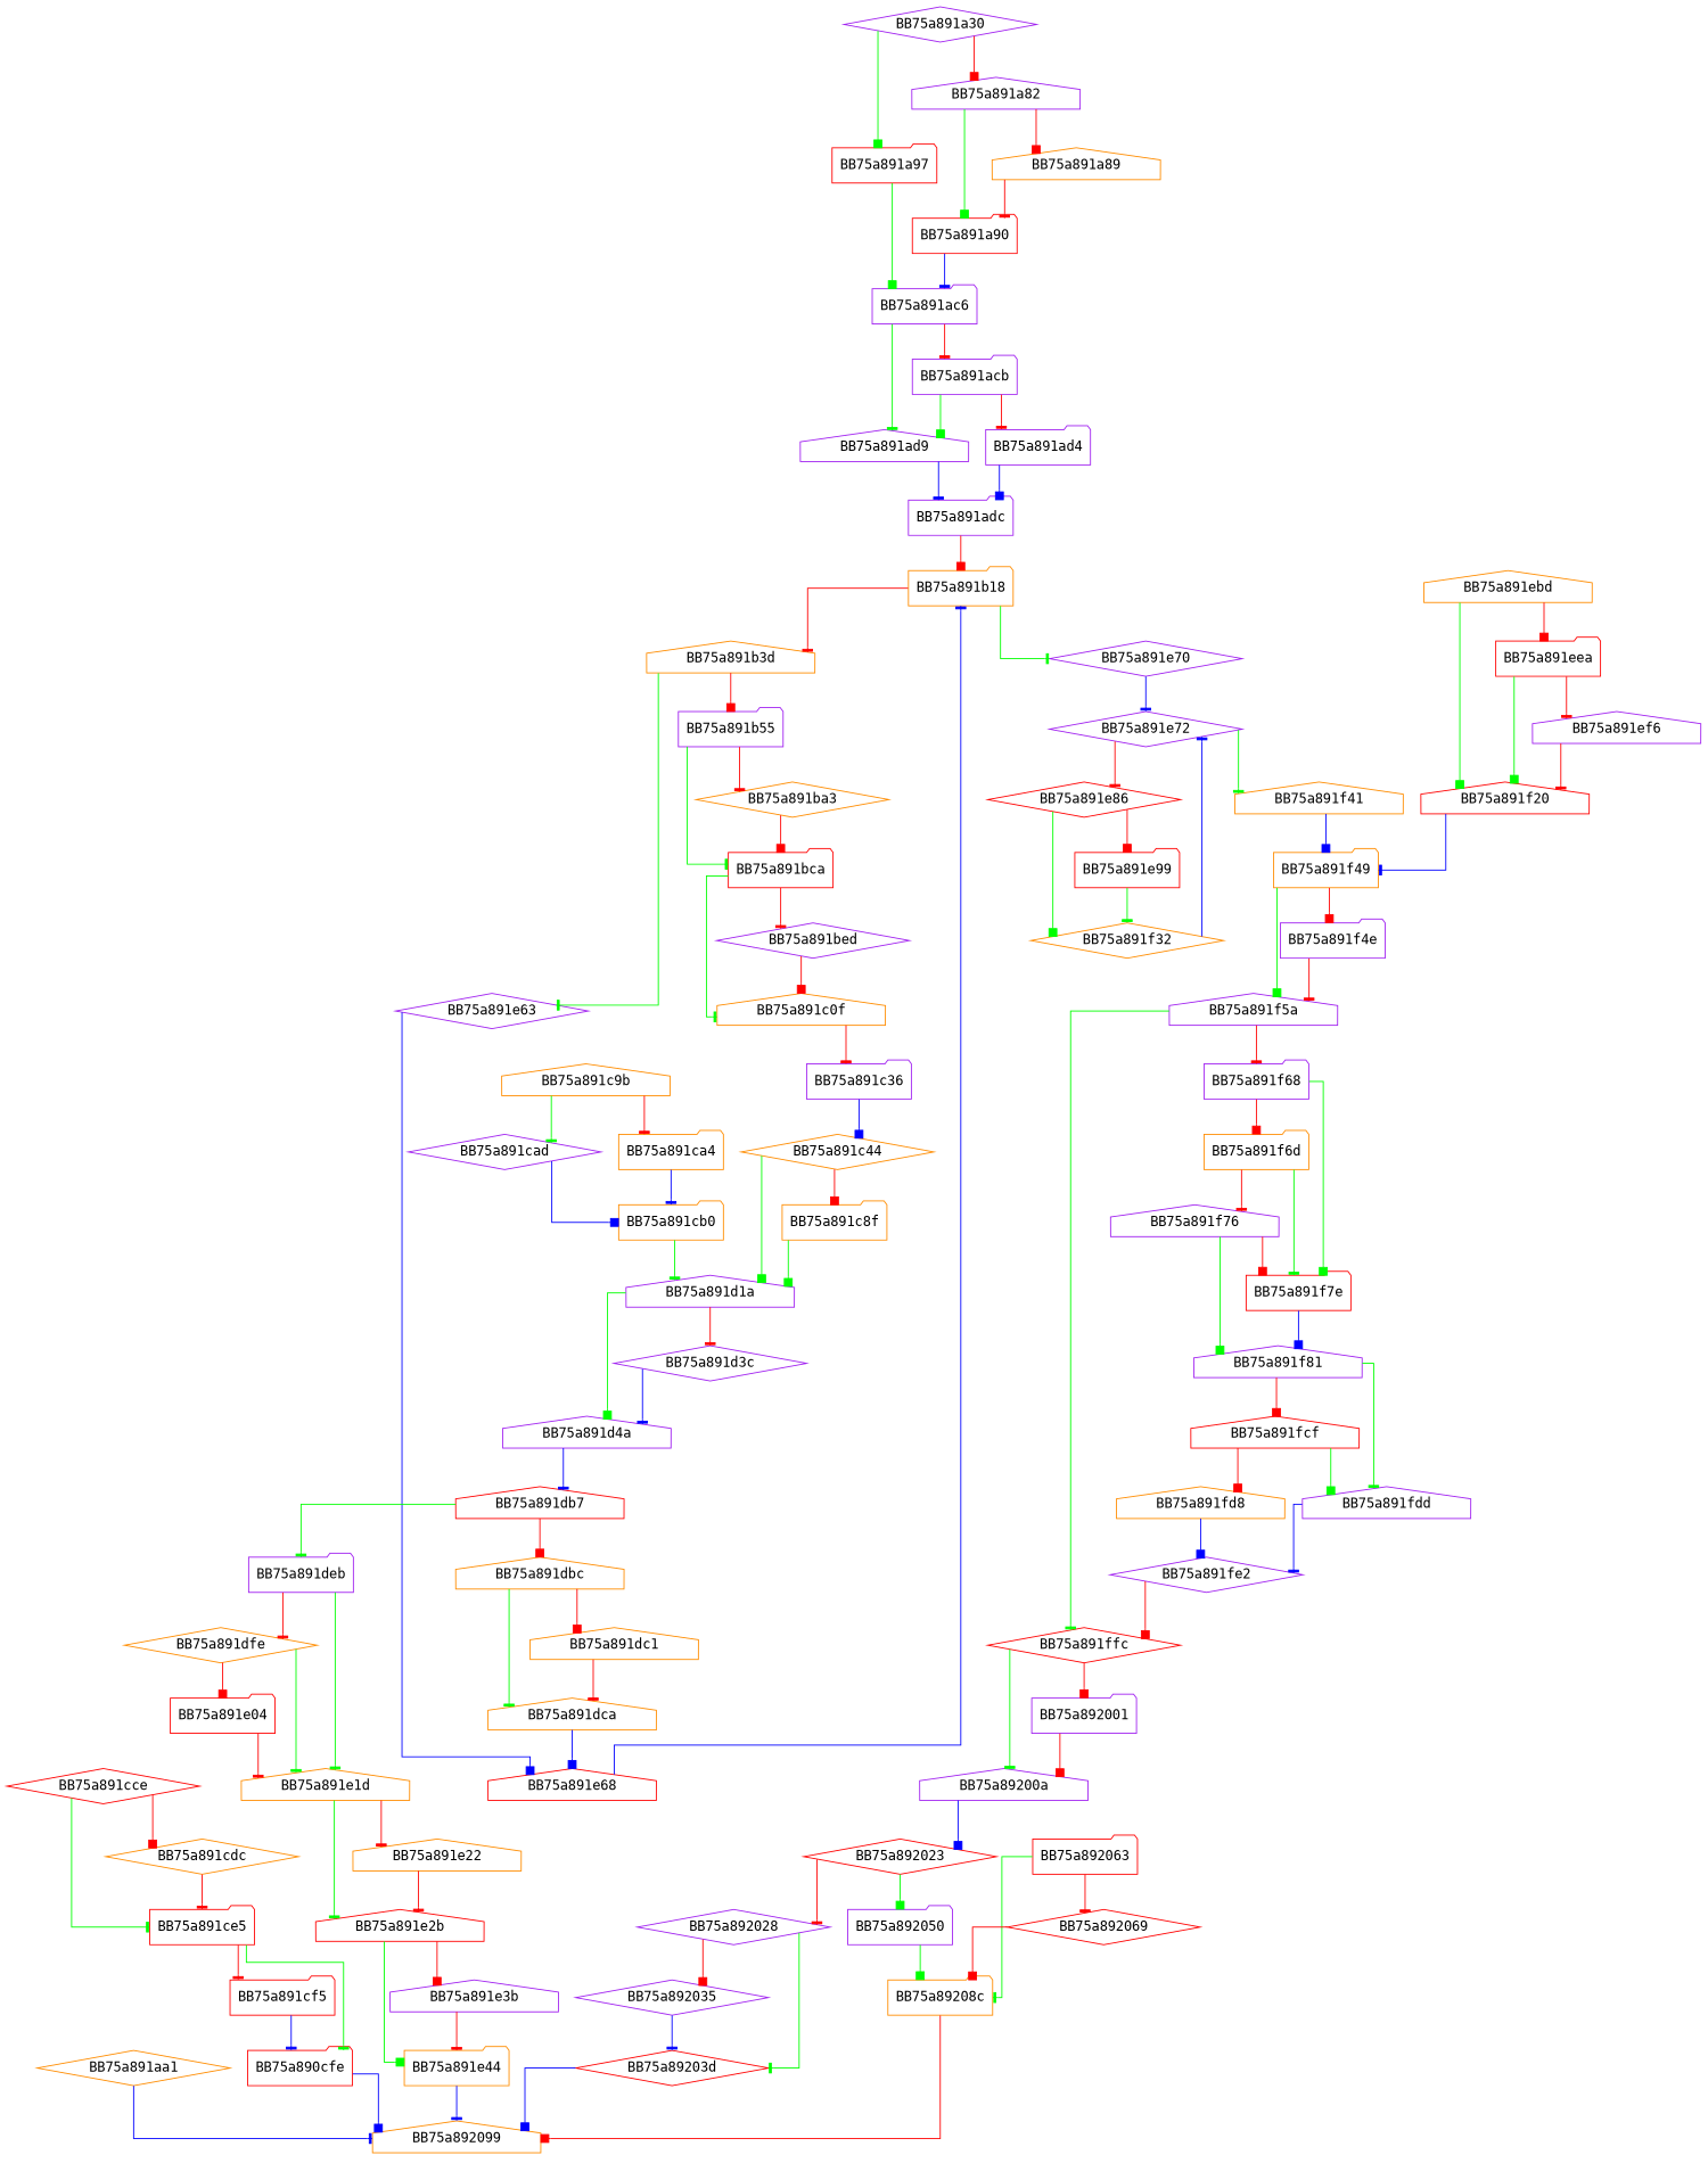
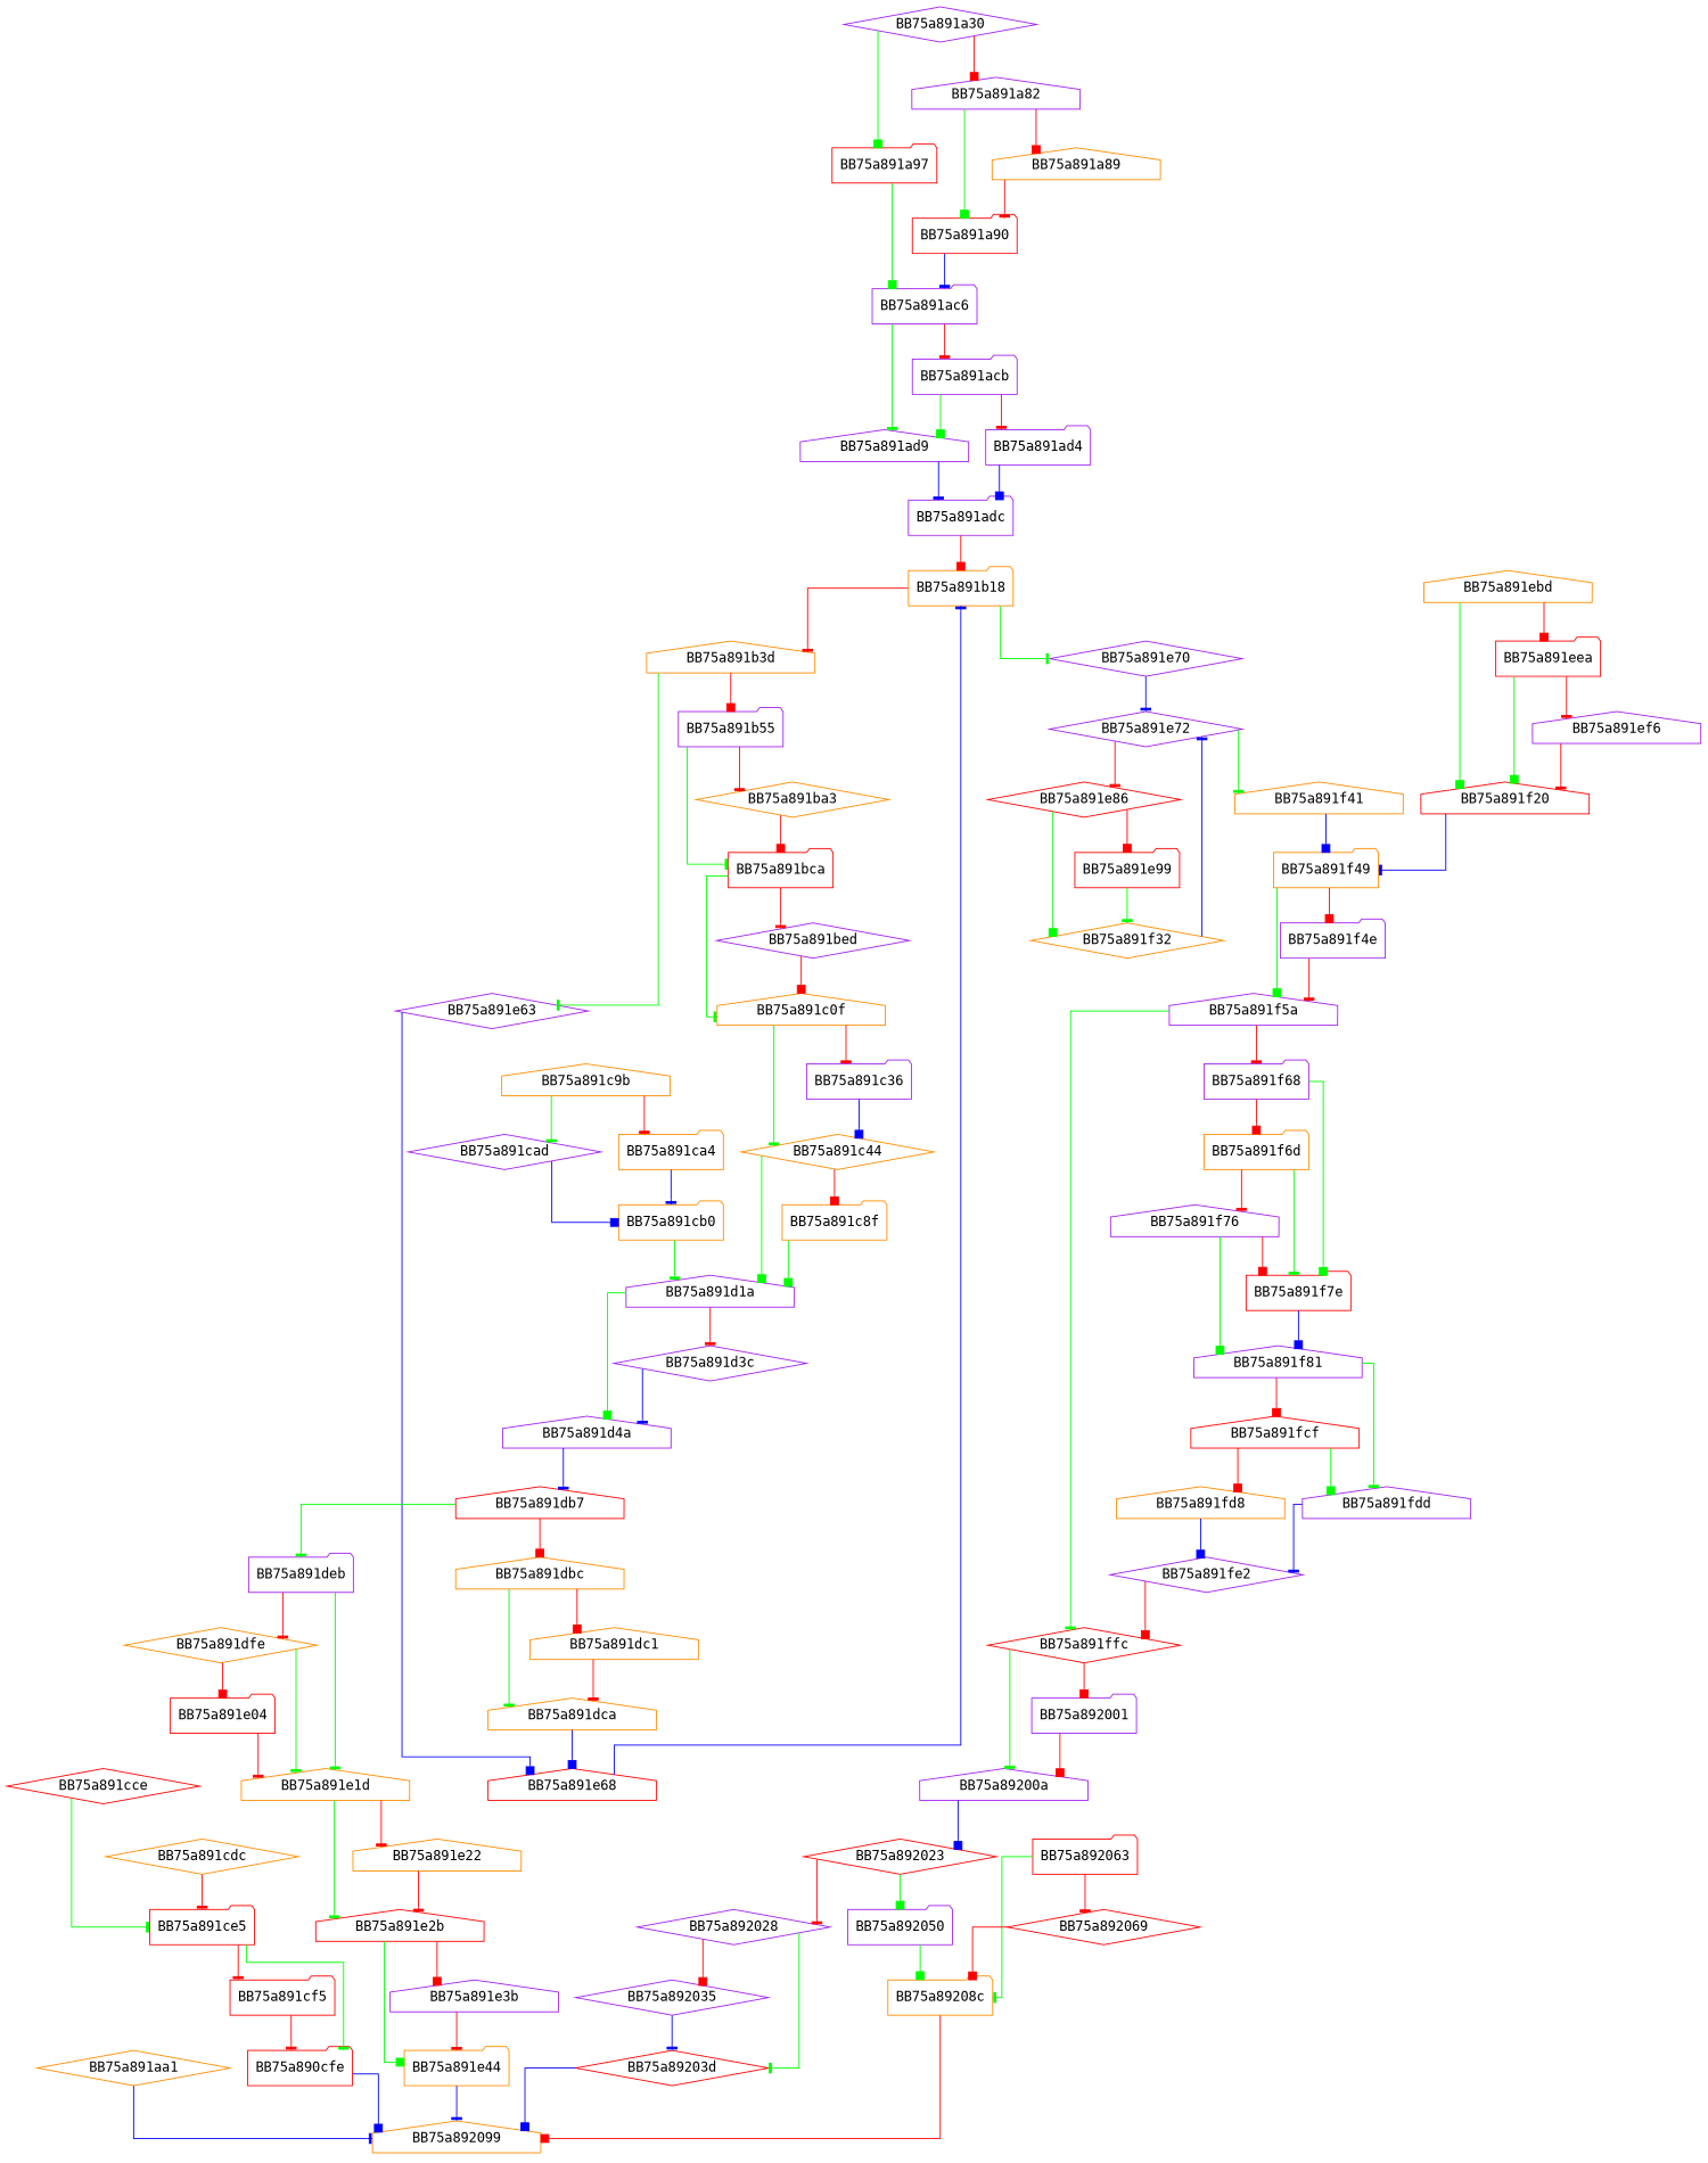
  digraph {
    fontname="DejaVu Sans Mono"
    splines=ortho
    node [color=purple fontname="DejaVu Sans Mono" shape=folder]
    edge [arrowhead=tee color=red fontname="DejaVu Sans Mono"]
    BB75a891a30 [shape=diamond]
    BB75a891a97 [color=red]
    BB75a891a82 [shape=house]
    BB75a891ac6
    BB75a891a90 [color=red]
    BB75a891a89 [color=darkorange shape=house]
    BB75a891ad9 [shape=house]
    BB75a891acb
    BB75a891aa1 [color=darkorange shape=diamond]
    BB75a892099 [color=darkorange shape=house]
    BB75a891adc
    BB75a891ad4
    BB75a891b18 [color=darkorange]
    BB75a891e70 [shape=diamond]
    BB75a891b3d [color=darkorange shape=house]
    BB75a891e72 [shape=diamond]
    BB75a891e63 [shape=diamond]
    BB75a891b55
    BB75a891f41 [color=darkorange shape=house]
    BB75a891e86 [color=red shape=diamond]
    BB75a891e68 [color=red shape=house]
    BB75a891bca [color=red]
    BB75a891ba3 [color=darkorange shape=diamond]
    BB75a891c0f [color=darkorange shape=house]
    BB75a891bed [shape=diamond]
    BB75a891c44 [color=darkorange shape=diamond]
    BB75a891c36
    BB75a891d1a [shape=house]
    BB75a891c8f [color=darkorange]
    BB75a891d4a [shape=house]
    BB75a891d3c [shape=diamond]
    BB75a891db7 [color=red shape=house]
    BB75a891c9b [color=darkorange shape=house]
    BB75a891cad [shape=diamond]
    BB75a891ca4 [color=darkorange]
    BB75a891cb0 [color=darkorange]
    BB75a891cce [color=red shape=diamond]
    BB75a891ce5 [color=red]
    BB75a891cdc [color=darkorange shape=diamond]
    n40 [color=red label=BB75a890cfe]
    BB75a891cf5 [color=red]
    BB75a891deb
    BB75a891dbc [color=darkorange shape=house]
    BB75a891e1d [color=darkorange shape=house]
    BB75a891dfe [color=darkorange shape=diamond]
    BB75a891dca [color=darkorange shape=house]
    BB75a891dc1 [color=darkorange shape=house]
    BB75a891e2b [color=red shape=house]
    BB75a891e22 [color=darkorange shape=house]
    BB75a891e04 [color=red]
    BB75a891e44 [color=darkorange]
    BB75a891e3b [shape=house]
    BB75a891f49 [color=darkorange]
    BB75a891f32 [color=darkorange shape=diamond]
    BB75a891e99 [color=red]
    BB75a891f5a [shape=house]
    BB75a891f4e
    BB75a891ebd [color=darkorange shape=house]
    BB75a891f20 [color=red shape=house]
    BB75a891eea [color=red]
    BB75a891ef6 [shape=house]
    BB75a891ffc [color=red shape=diamond]
    BB75a891f68
    BB75a89200a [shape=house]
    BB75a892001
    BB75a891f7e [color=red]
    BB75a891f6d [color=darkorange]
    BB75a892023 [color=red shape=diamond]
    BB75a891f81 [shape=house]
    BB75a891f76 [shape=house]
    BB75a891fdd [shape=house]
    BB75a891fcf [color=red shape=house]
    BB75a891fe2 [shape=diamond]
    BB75a891fd8 [color=darkorange shape=house]
    BB75a892050
    BB75a892028 [shape=diamond]
    BB75a89208c [color=darkorange]
    BB75a89203d [color=red shape=diamond]
    BB75a892035 [shape=diamond]
    BB75a892063 [color=red]
    BB75a892069 [color=red shape=diamond]
    BB75a891a30 -> BB75a891a97 [arrowhead=box color=green]
    BB75a891a30 -> BB75a891a82 [arrowhead=box]
    BB75a891a97 -> BB75a891ac6 [arrowhead=box color=green]
    BB75a891a82 -> BB75a891a90 [arrowhead=box color=green]
    BB75a891a82 -> BB75a891a89 [arrowhead=box]
    BB75a891ac6 -> BB75a891ad9 [color=green]
    BB75a891ac6 -> BB75a891acb
    BB75a891a90 -> BB75a891ac6 [color=blue]
    BB75a891a89 -> BB75a891a90
    BB75a891ad9 -> BB75a891adc [color=blue]
    BB75a891acb -> BB75a891ad9 [arrowhead=box color=green]
    BB75a891acb -> BB75a891ad4
    BB75a891aa1 -> BB75a892099 [color=blue]
    BB75a891adc -> BB75a891b18 [arrowhead=box]
    BB75a891ad4 -> BB75a891adc [arrowhead=box color=blue]
    BB75a891b18 -> BB75a891e70 [color=green]
    BB75a891b18 -> BB75a891b3d
    BB75a891e70 -> BB75a891e72 [color=blue]
    BB75a891b3d -> BB75a891e63 [color=green]
    BB75a891b3d -> BB75a891b55 [arrowhead=box]
    BB75a891e72 -> BB75a891f41 [color=green]
    BB75a891e72 -> BB75a891e86
    BB75a891e63 -> BB75a891e68 [arrowhead=box color=blue]
    BB75a891b55 -> BB75a891bca [color=green]
    BB75a891b55 -> BB75a891ba3
    BB75a891f41 -> BB75a891f49 [arrowhead=box color=blue]
    BB75a891e86 -> BB75a891f32 [arrowhead=box color=green]
    BB75a891e86 -> BB75a891e99 [arrowhead=box]
    BB75a891e68 -> BB75a891b18 [color=blue]
    BB75a891bca -> BB75a891c0f [color=green]
    BB75a891bca -> BB75a891bed
    BB75a891ba3 -> BB75a891bca [arrowhead=box]
+   BB75a891c0f -> BB75a891c44 [color=green]
    BB75a891c0f -> BB75a891c36
    BB75a891bed -> BB75a891c0f [arrowhead=box]
    BB75a891c44 -> BB75a891d1a [arrowhead=box color=green]
    BB75a891c44 -> BB75a891c8f [arrowhead=box]
    BB75a891c36 -> BB75a891c44 [arrowhead=box color=blue]
    BB75a891d1a -> BB75a891d4a [arrowhead=box color=green]
    BB75a891d1a -> BB75a891d3c
    BB75a891c8f -> BB75a891d1a [arrowhead=box color=green]
    BB75a891d4a -> BB75a891db7 [color=blue]
    BB75a891d3c -> BB75a891d4a [color=blue]
    BB75a891db7 -> BB75a891deb [color=green]
    BB75a891db7 -> BB75a891dbc [arrowhead=box]
    BB75a891c9b -> BB75a891cad [color=green]
    BB75a891c9b -> BB75a891ca4
    BB75a891cad -> BB75a891cb0 [arrowhead=box color=blue]
    BB75a891ca4 -> BB75a891cb0 [color=blue]
    BB75a891cb0 -> BB75a891d1a [color=green]
    BB75a891cce -> BB75a891ce5 [color=green]
-   BB75a891cce -> BB75a891cdc [arrowhead=box]
    BB75a891ce5 -> n40 [color=green]
    BB75a891ce5 -> BB75a891cf5
    BB75a891cdc -> BB75a891ce5
    n40 -> BB75a892099 [arrowhead=box color=blue]
-   BB75a891cf5 -> n40 [color=blue]
+   BB75a891cf5 -> n40
    BB75a891deb -> BB75a891e1d [color=green]
    BB75a891deb -> BB75a891dfe
    BB75a891dbc -> BB75a891dca [color=green]
    BB75a891dbc -> BB75a891dc1 [arrowhead=box]
    BB75a891e1d -> BB75a891e2b [color=green]
    BB75a891e1d -> BB75a891e22
    BB75a891dfe -> BB75a891e1d [color=green]
    BB75a891dfe -> BB75a891e04 [arrowhead=box]
    BB75a891dca -> BB75a891e68 [arrowhead=box color=blue]
    BB75a891dc1 -> BB75a891dca
    BB75a891e2b -> BB75a891e44 [arrowhead=box color=green]
    BB75a891e2b -> BB75a891e3b [arrowhead=box]
    BB75a891e22 -> BB75a891e2b
    BB75a891e04 -> BB75a891e1d
    BB75a891e44 -> BB75a892099 [color=blue]
    BB75a891e3b -> BB75a891e44
    BB75a891f49 -> BB75a891f5a [arrowhead=box color=green]
    BB75a891f49 -> BB75a891f4e [arrowhead=box]
    BB75a891f32 -> BB75a891e72 [color=blue]
    BB75a891e99 -> BB75a891f32 [color=green]
    BB75a891f5a -> BB75a891ffc [color=green]
    BB75a891f5a -> BB75a891f68
    BB75a891f4e -> BB75a891f5a
    BB75a891ebd -> BB75a891f20 [arrowhead=box color=green]
    BB75a891ebd -> BB75a891eea [arrowhead=box]
    BB75a891f20 -> BB75a891f49 [color=blue]
    BB75a891eea -> BB75a891f20 [arrowhead=box color=green]
    BB75a891eea -> BB75a891ef6
    BB75a891ef6 -> BB75a891f20
    BB75a891ffc -> BB75a89200a [color=green]
    BB75a891ffc -> BB75a892001 [arrowhead=box]
    BB75a891f68 -> BB75a891f7e [arrowhead=box color=green]
    BB75a891f68 -> BB75a891f6d [arrowhead=box]
    BB75a89200a -> BB75a892023 [arrowhead=box color=blue]
    BB75a892001 -> BB75a89200a [arrowhead=box]
    BB75a891f7e -> BB75a891f81 [arrowhead=box color=blue]
    BB75a891f6d -> BB75a891f7e [color=green]
    BB75a891f6d -> BB75a891f76
    BB75a892023 -> BB75a892050 [arrowhead=box color=green]
    BB75a892023 -> BB75a892028
    BB75a891f81 -> BB75a891fdd [color=green]
    BB75a891f81 -> BB75a891fcf [arrowhead=box]
    BB75a891f76 -> BB75a891f7e [arrowhead=box]
    BB75a891f76 -> BB75a891f81 [arrowhead=box color=green]
    BB75a891fdd -> BB75a891fe2 [color=blue]
    BB75a891fcf -> BB75a891fdd [arrowhead=box color=green]
    BB75a891fcf -> BB75a891fd8 [arrowhead=box]
    BB75a891fe2 -> BB75a891ffc [arrowhead=box]
    BB75a891fd8 -> BB75a891fe2 [arrowhead=box color=blue]
    BB75a892050 -> BB75a89208c [arrowhead=box color=green]
    BB75a892028 -> BB75a89203d [color=green]
    BB75a892028 -> BB75a892035 [arrowhead=box]
    BB75a89208c -> BB75a892099 [arrowhead=box]
    BB75a89203d -> BB75a892099 [arrowhead=box color=blue]
    BB75a892035 -> BB75a89203d [color=blue]
    BB75a892063 -> BB75a89208c [color=green]
    BB75a892063 -> BB75a892069
    BB75a892069 -> BB75a89208c [arrowhead=box]
  }
